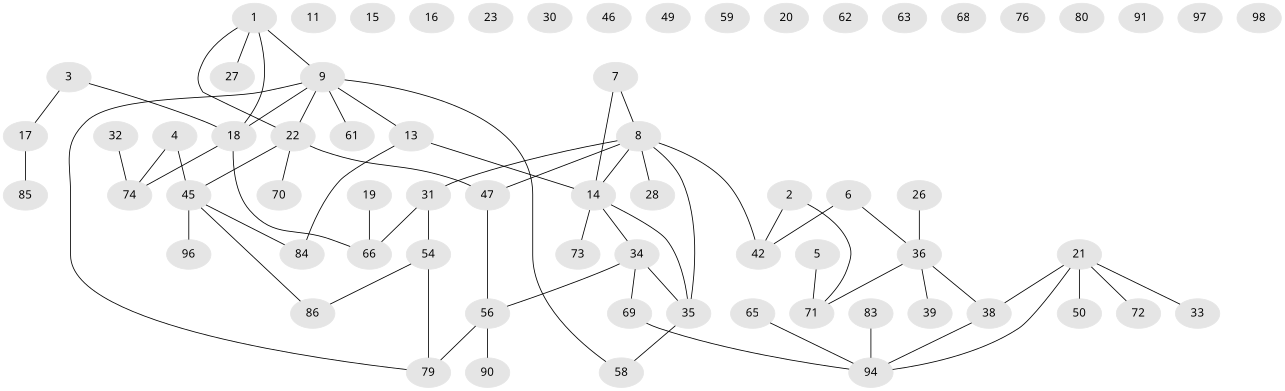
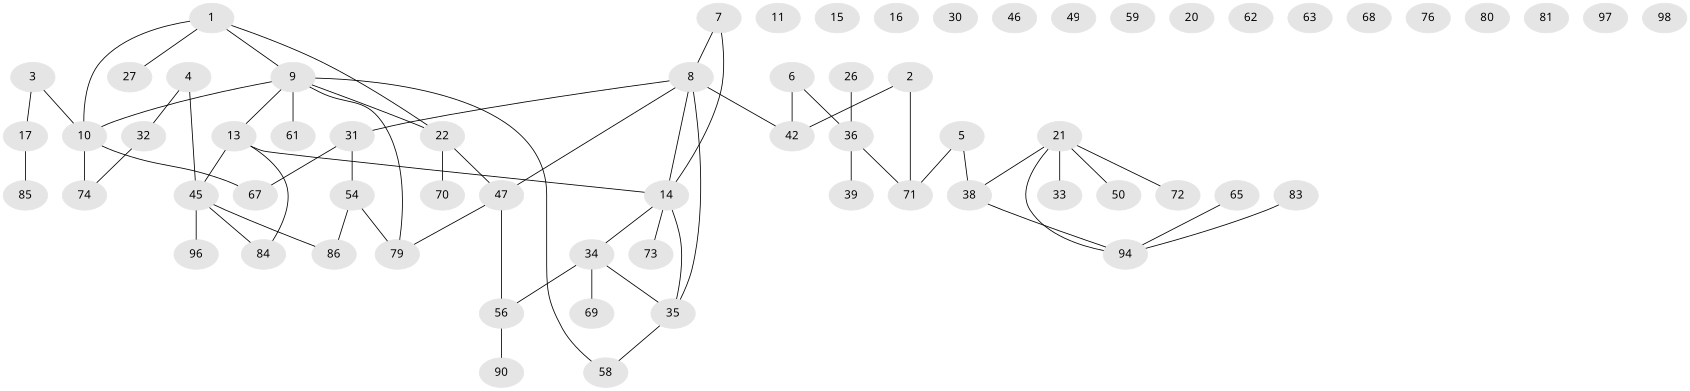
  graph {
    fontname="Noto Sans"
    node [color=gray90 fontname="Noto Sans" style=filled]
    edge [fontname="Noto Sans"]
    1 [super="+40"]
    9 [super="+25"]
-   10 [super="+52" label=18]
+   10 [super="+52"]
    22 [super="+24"]
    27
    13 [super="+87"]
    58
    61
    79 [super="+95"]
    74 [super="+93"]
-   67 [label=66]
+   67
    n12 [label=47]
    70
    2
    42
    71 [super="+75"]
    3
    17 [super="+43"]
    85
    4 [super="+41"]
    45 [super="+47"]
    84
    86 [super="+89"]
    96
    5 [super="+48"]
    38
    94 [super="+99"]
    6 [super="+12"]
    36 [super="+64"]
    39 [super="+92"]
    7 [super="+66"]
    8 [super="+78"]
    14 [super="+88"]
-   28
    31
    35 [super="+82"]
    34 [super="+81"]
    73
    54 [super="+55"]
    56 [super="+57"]
    11 [super="+53"]
    69
    15 [super="+20"]
    16
-   19
    21 [super="+29"]
    33
    50 [super="+100"]
    72
-   23
    26
    30
    32
    90
    46
    49
    59
    n58 [label=20]
    62
    63
    65
    68
    76
    80
    83
-   91
+   91 [label=81]
    97
    98
    1 -- 9
    1 -- 10
    1 -- 22
    1 -- 27
    9 -- 10
    9 -- 22
    9 -- 13
    9 -- 58
    9 -- 61
    9 -- 79
    10 -- 74 [weight=2]
    10 -- 67
    22 -- n12
    22 -- 70
-   22 -- 45
+   13 -- 45
    13 -- 84
    13 -- 14
    n12 -- 56
    2 -- 42
    2 -- 71
    3 -- 10
    3 -- 17
    17 -- 85
-   4 -- 74
+   4 -- 32
    4 -- 45
    45 -- 84
    45 -- 86
    45 -- 96
    5 -- 71
-   36 -- 38
+   5 -- 38
    38 -- 94
    6 -- 42 [weight=2]
    6 -- 36
    36 -- 71
    36 -- 39
    7 -- 8
    7 -- 14
    8 -- n12
    8 -- 42
    8 -- 14
-   8 -- 28
    8 -- 31
    8 -- 35
    14 -- 35
    14 -- 34
    14 -- 73
    31 -- 67
    31 -- 54
    35 -- 58
    34 -- 35
    34 -- 56
    34 -- 69
    54 -- 79
    54 -- 86
-   56 -- 79
+   n12 -- 79
    56 -- 90
-   69 -- 94
-   19 -- 67
    21 -- 38
    21 -- 94
    21 -- 33
    21 -- 50
    21 -- 72
    26 -- 36
    32 -- 74
    65 -- 94
    83 -- 94
  }
